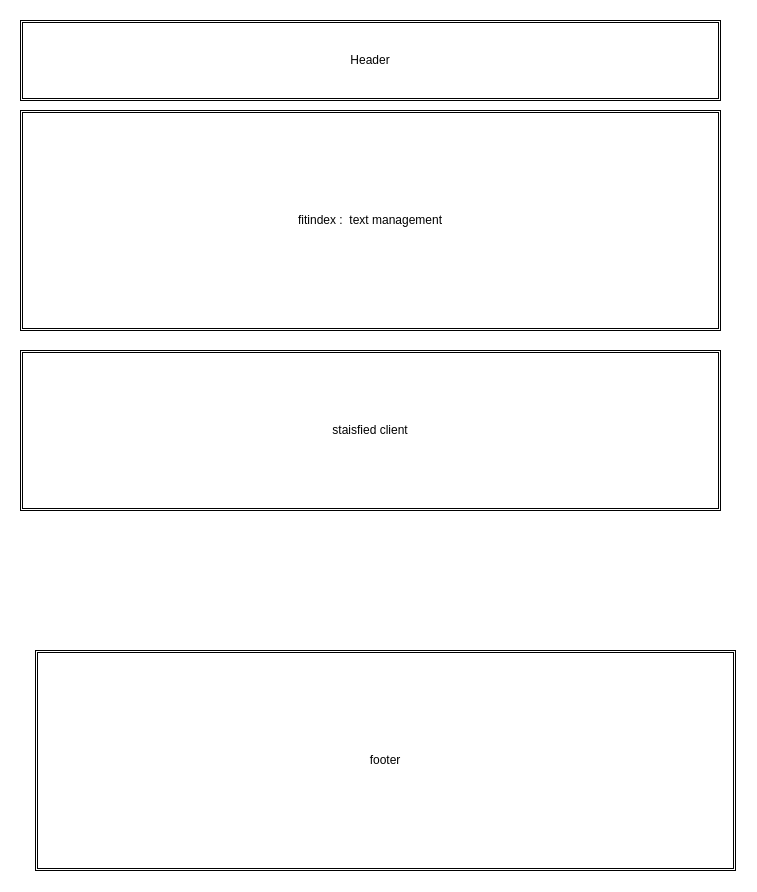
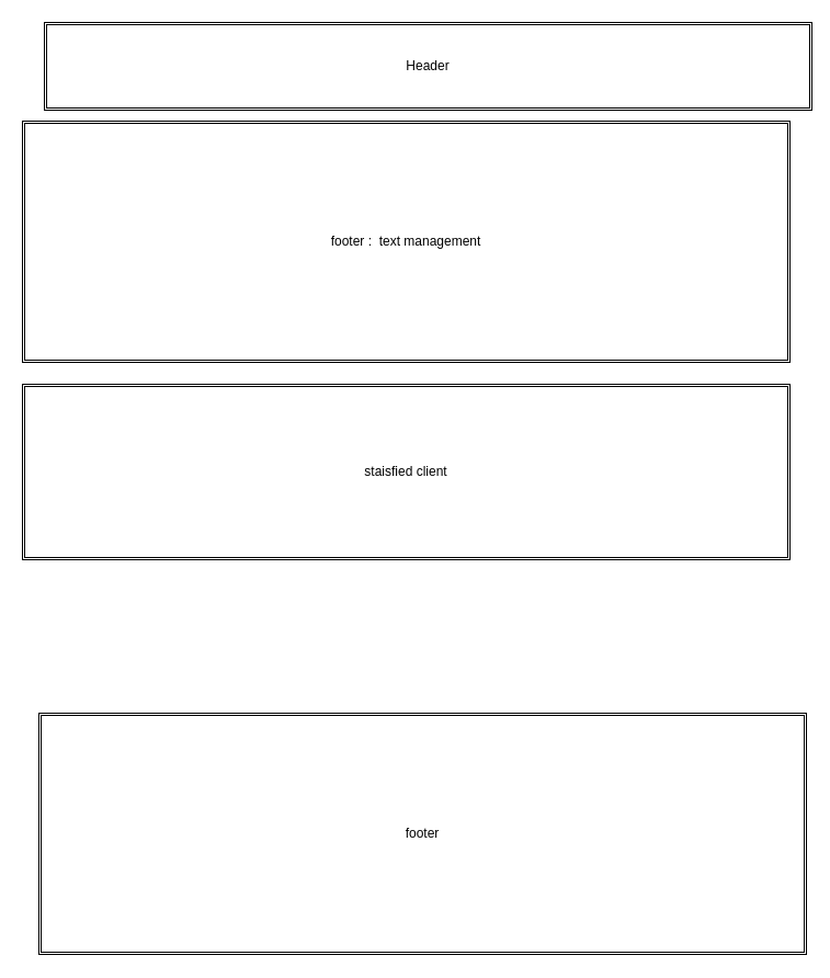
  <mxCell id="0" />
  <mxCell id="1" parent="0" />
- <mxCell id="2" value="Header" style="shape=ext;double=1;rounded=0;whiteSpace=wrap;html=1;" vertex="1" parent="1"><mxGeometry x="20" width="700" height="80" as="geometry" y="20" /></mxCell>
- <mxCell id="3" value="fitindex :&amp;nbsp; text management" style="shape=ext;double=1;rounded=0;whiteSpace=wrap;html=1;" vertex="1" parent="1"><mxGeometry x="20" y="110" width="700" height="220" as="geometry" /></mxCell>
+ <mxCell id="2" value="Header" style="shape=ext;double=1;rounded=0;whiteSpace=wrap;html=1;" vertex="1" parent="1"><mxGeometry x="40" y="20" width="700" height="80" as="geometry" /></mxCell>
+ <mxCell id="3" value="footer :&amp;nbsp; text management" style="shape=ext;double=1;rounded=0;whiteSpace=wrap;html=1;" vertex="1" parent="1"><mxGeometry x="20" y="110" width="700" height="220" as="geometry" /></mxCell>
  <mxCell id="4" value="staisfied client" style="shape=ext;double=1;rounded=0;whiteSpace=wrap;html=1;" vertex="1" parent="1"><mxGeometry x="20" y="350" width="700" height="160" as="geometry" /></mxCell>
  <mxCell id="5" value="footer" style="shape=ext;double=1;rounded=0;whiteSpace=wrap;html=1;" vertex="1" parent="1"><mxGeometry x="35" y="650" width="700" height="220" as="geometry" /></mxCell>
